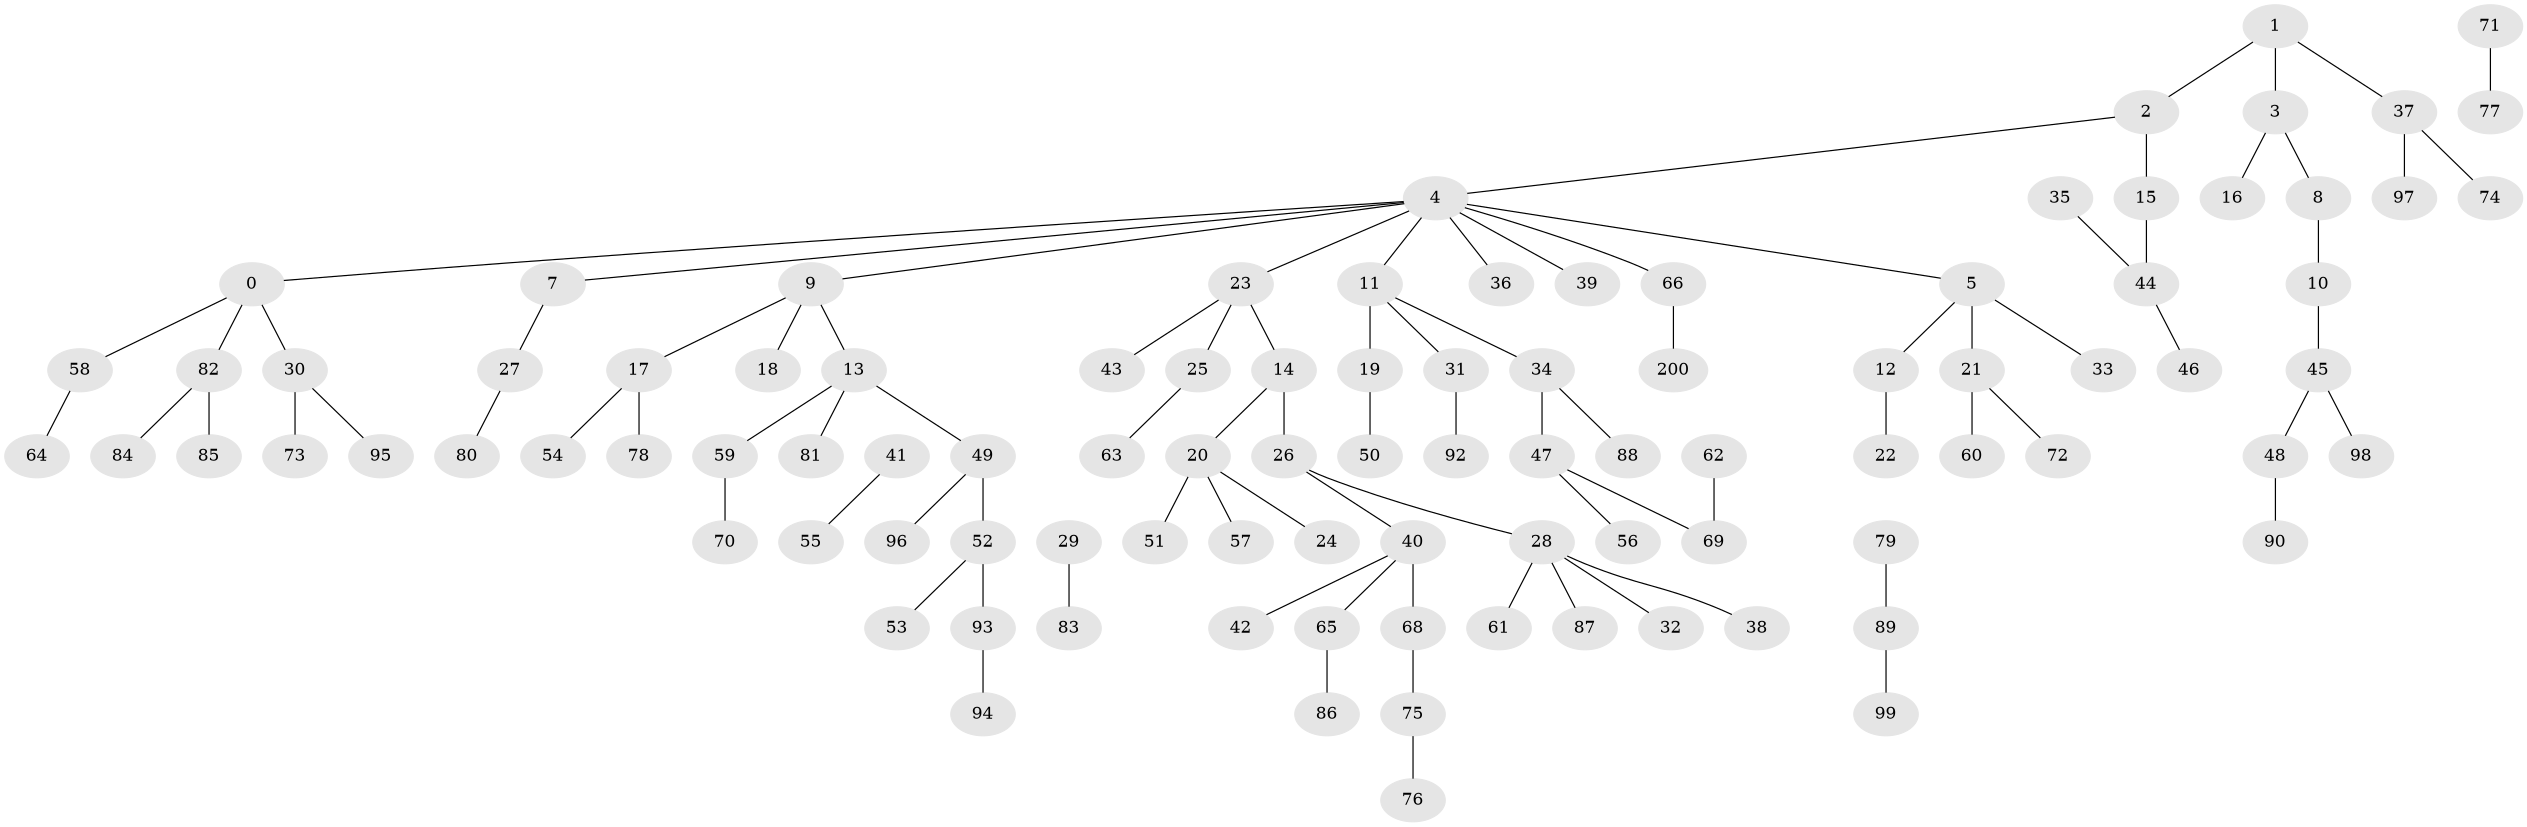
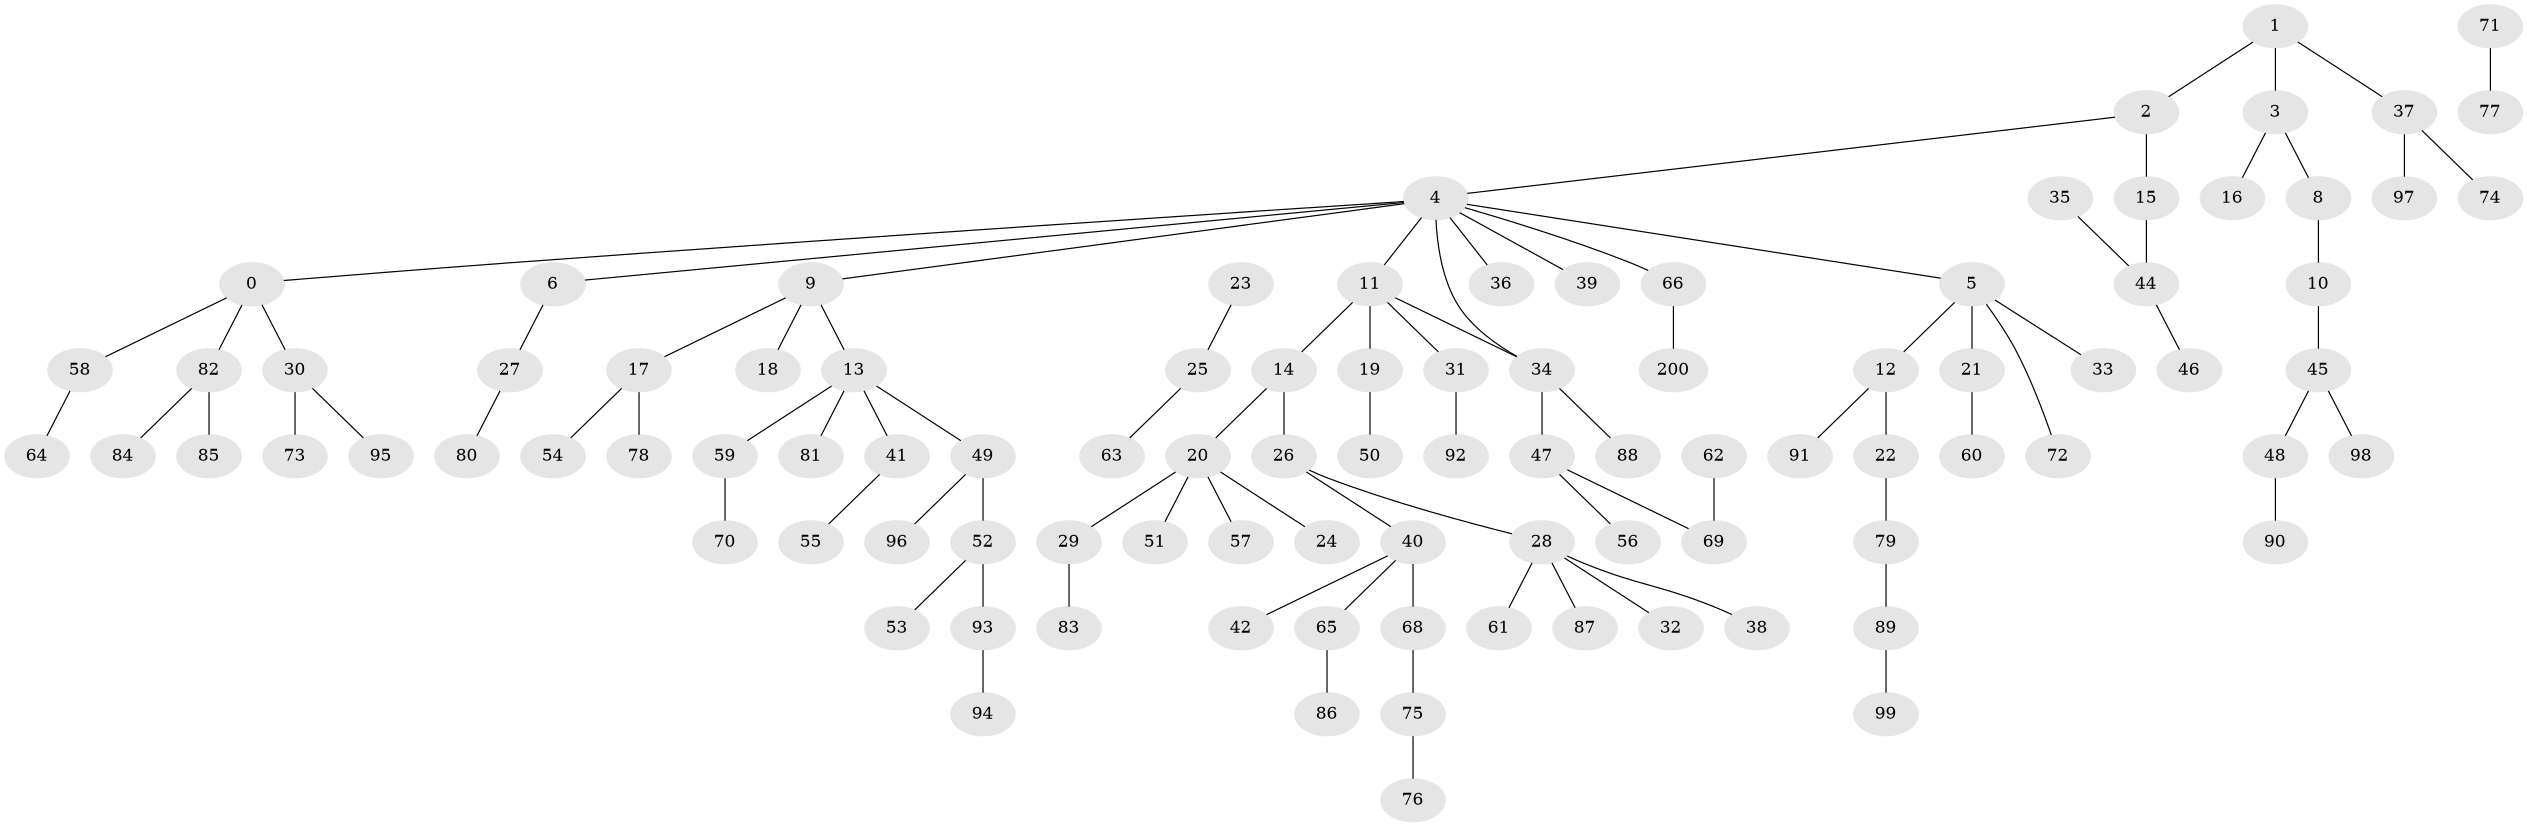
  graph {
    node [color=gray90 style=filled]
    1
    2
    3
    37
    4
    15
    8
    16
    74
    97
    5
    n12 [label=0]
-   7
+   7 [label=6]
    9
    11
    23
    36
    39
    66
    44
    10
    12
    21
    33
    30
    58
    82
    27
    13
    17
    18
    14
    19
    31
    34
    25
-   43
    n38 [label=200]
    22
+   91
    60
    72
    73
    95
    64
    84
    85
    80
    45
    41
    49
    59
    81
    54
    78
    48
    98
    20
    26
    50
    92
    47
    88
    79
    55
    52
    96
    70
    24
    29
    51
    57
    28
    40
    35
    83
    89
    63
    62
    69
    32
    38
    61
    87
    42
    65
    68
    56
    46
    86
    75
    90
    71
    77
    53
    93
    94
    76
    99
    1 -- 2
    1 -- 3
    1 -- 37
    2 -- 4
    2 -- 15
    3 -- 8
    3 -- 16
    37 -- 74
    37 -- 97
    4 -- 5
    4 -- n12
    4 -- 7
    4 -- 9
    4 -- 11
-   4 -- 23
+   4 -- 34
    4 -- 36
    4 -- 39
    4 -- 66
    15 -- 44
    8 -- 10
    5 -- 12
    5 -- 21
    5 -- 33
    n12 -- 30
    n12 -- 58
    n12 -- 82
    7 -- 27
    9 -- 13
    9 -- 17
    9 -- 18
-   23 -- 14
+   11 -- 14
    11 -- 19
    11 -- 31
    11 -- 34
    23 -- 25
-   23 -- 43
    66 -- n38
    44 -- 46
    10 -- 45
    12 -- 22
+   12 -- 91
    21 -- 60
-   21 -- 72
+   5 -- 72
    30 -- 73
    30 -- 95
    58 -- 64
    82 -- 84
    82 -- 85
    27 -- 80
+   13 -- 41
    13 -- 49
    13 -- 59
    13 -- 81
    17 -- 54
    17 -- 78
    14 -- 20
    14 -- 26
    19 -- 50
    31 -- 92
    34 -- 47
    34 -- 88
    25 -- 63
+   22 -- 79
    45 -- 48
    45 -- 98
    41 -- 55
    49 -- 52
    49 -- 96
    59 -- 70
    48 -- 90
    20 -- 24
+   20 -- 29
    20 -- 51
    20 -- 57
    26 -- 28
    26 -- 40
    47 -- 69
    47 -- 56
    79 -- 89
    52 -- 53
    52 -- 93
    29 -- 83
    28 -- 32
    28 -- 38
    28 -- 61
    28 -- 87
    40 -- 42
    40 -- 65
    40 -- 68
    35 -- 44
    89 -- 99
    62 -- 69
    65 -- 86
    68 -- 75
    75 -- 76
    71 -- 77
    93 -- 94
  }
